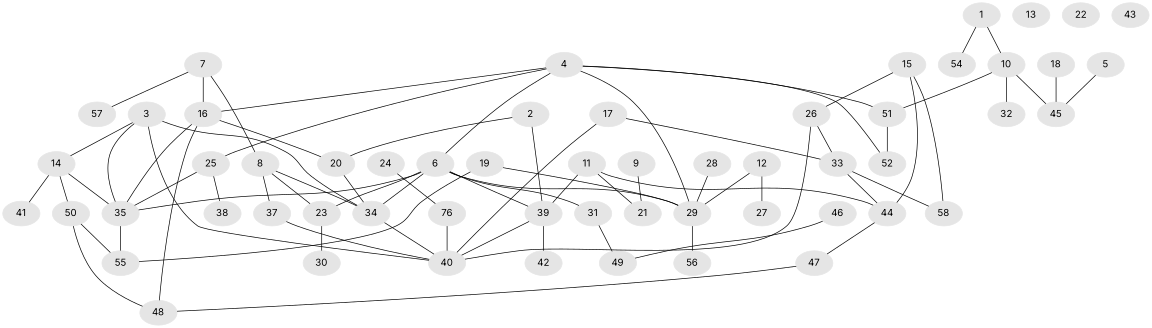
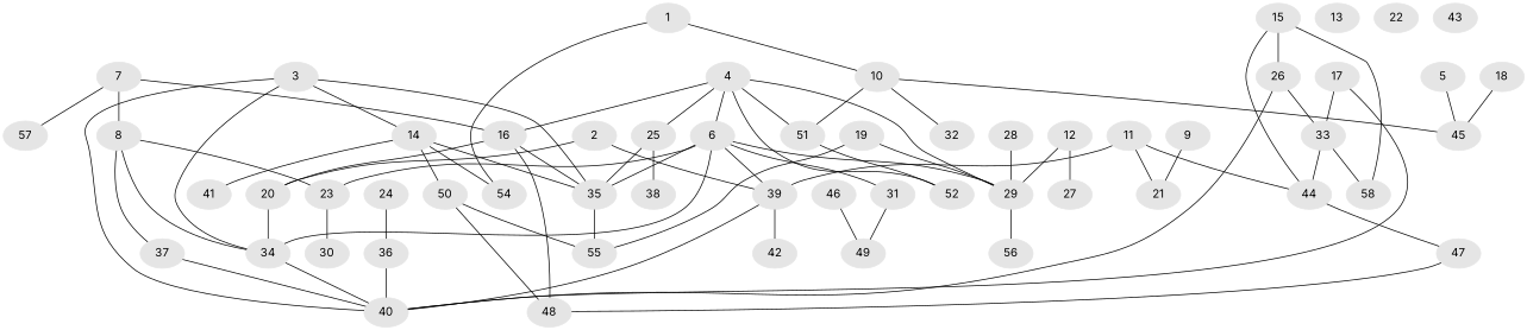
  graph {
    fontname=Inter
    node [color=gray90 fontname=Inter style=filled]
    edge [fontname=Inter]
    1
    10
    54
    51
    45
    32
    2
    20
    39
    34
    40
    42
    3
    14
    35
    41
    50
    55
    4
    6
    16
    25
    29
    52
    23
    31
    48
    38
    56
    5
    30
    49
    7
    8
    57
    37
    9
    21
    11
    44
    47
    12
    27
    13
    15
    26
    58
    33
    17
    18
    19
    28
    22
    24
-   36 [label=76]
+   36
    43
    46
    1 -- 10
    1 -- 54
    10 -- 51
    10 -- 45
    10 -- 32
    51 -- 52
    2 -- 20
    2 -- 39
    20 -- 34
    39 -- 40
    39 -- 42
    34 -- 40
    3 -- 34
    3 -- 40
    3 -- 14
    3 -- 35
+   14 -- 54
    14 -- 35
    14 -- 41
    14 -- 50
    35 -- 55
    50 -- 55
    50 -- 48
    4 -- 51
    4 -- 6
    4 -- 16
    4 -- 25
    4 -- 29
    4 -- 52
    6 -- 39
    6 -- 34
    6 -- 35
    6 -- 29
    6 -- 23
    6 -- 31
    16 -- 20
    16 -- 35
    16 -- 48
    25 -- 35
    25 -- 38
    29 -- 56
    23 -- 30
    31 -- 49
    5 -- 45
    7 -- 16
    7 -- 8
    7 -- 57
    8 -- 34
    8 -- 23
    8 -- 37
    37 -- 40
    9 -- 21
    11 -- 39
    11 -- 21
    11 -- 44
    44 -- 47
    47 -- 48
    12 -- 29
    12 -- 27
    15 -- 44
    15 -- 26
    15 -- 58
    26 -- 40
    26 -- 33
    33 -- 44
    33 -- 58
    17 -- 40
    17 -- 33
    18 -- 45
    19 -- 55
    19 -- 29
    28 -- 29
    24 -- 36
    36 -- 40
    46 -- 49
  }
